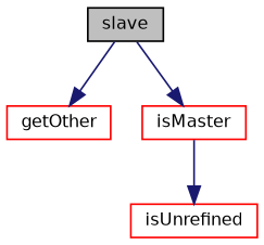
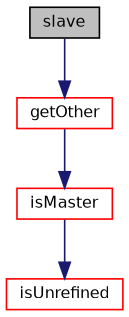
  digraph {
    rankdir=TB
    node [color=red fontname=Helvetica fontsize=10 shape=record]
    edge [color=midnightblue fontname=Helvetica fontsize=10 labelfontname=Helvetica labelfontsize=10 style=solid]
    n1 [color=black fillcolor=grey75 fontcolor=black height=0.2 label=slave style=filled width=0.4]
    n2 [height=0.2 label=getOther width=0.4]
    n3 [height=0.2 label=isMaster width=0.4]
    n4 [height=0.2 label=isUnrefined width=0.4]
    n1 -> n2
-   n1 -> n3
+   n2 -> n3
    n3 -> n4
  }
